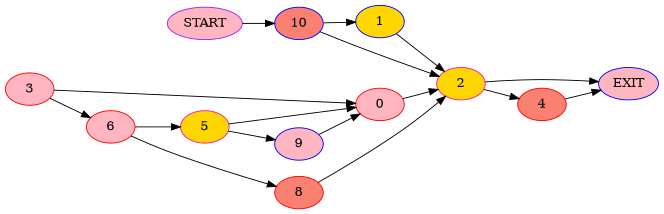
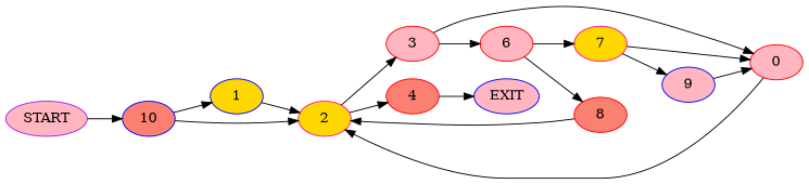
  digraph {
    rankdir=LR
    node [color=red fillcolor=lightpink style=filled]
    n1 [color=purple label=START]
    10 [color=blue fillcolor=salmon]
    1 [color=blue fillcolor=gold]
    2 [color=deeppink fillcolor=gold]
    n5 [color=blue label=EXIT]
    3
    4 [fillcolor=salmon]
    n8 [label=0]
    6
-   7 [color=deeppink fillcolor=gold label=5]
+   7 [color=deeppink fillcolor=gold]
    8 [fillcolor=salmon]
    9 [color=blue]
    n1 -> 10
    10 -> 1
    10 -> 2
    1 -> 2
-   2 -> n5
+   2 -> 3
    2 -> 4
    3 -> n8
    3 -> 6
    4 -> n5
    n8 -> 2
    6 -> 7
    6 -> 8
    7 -> n8
    7 -> 9
    8 -> 2
    9 -> n8
  }
